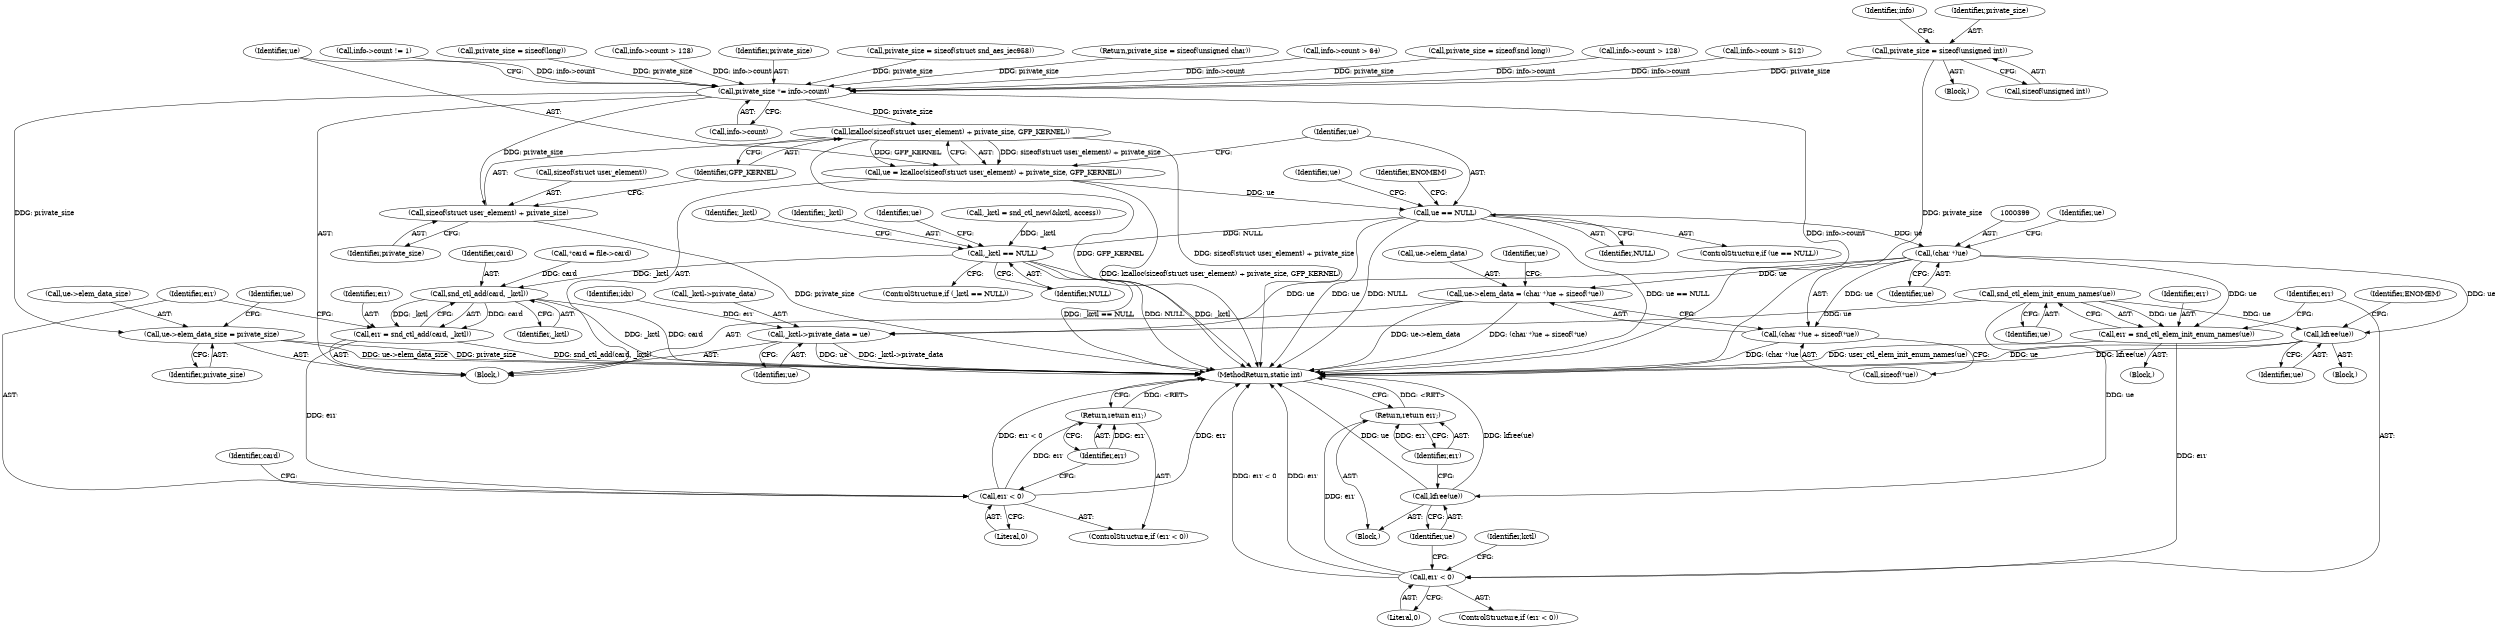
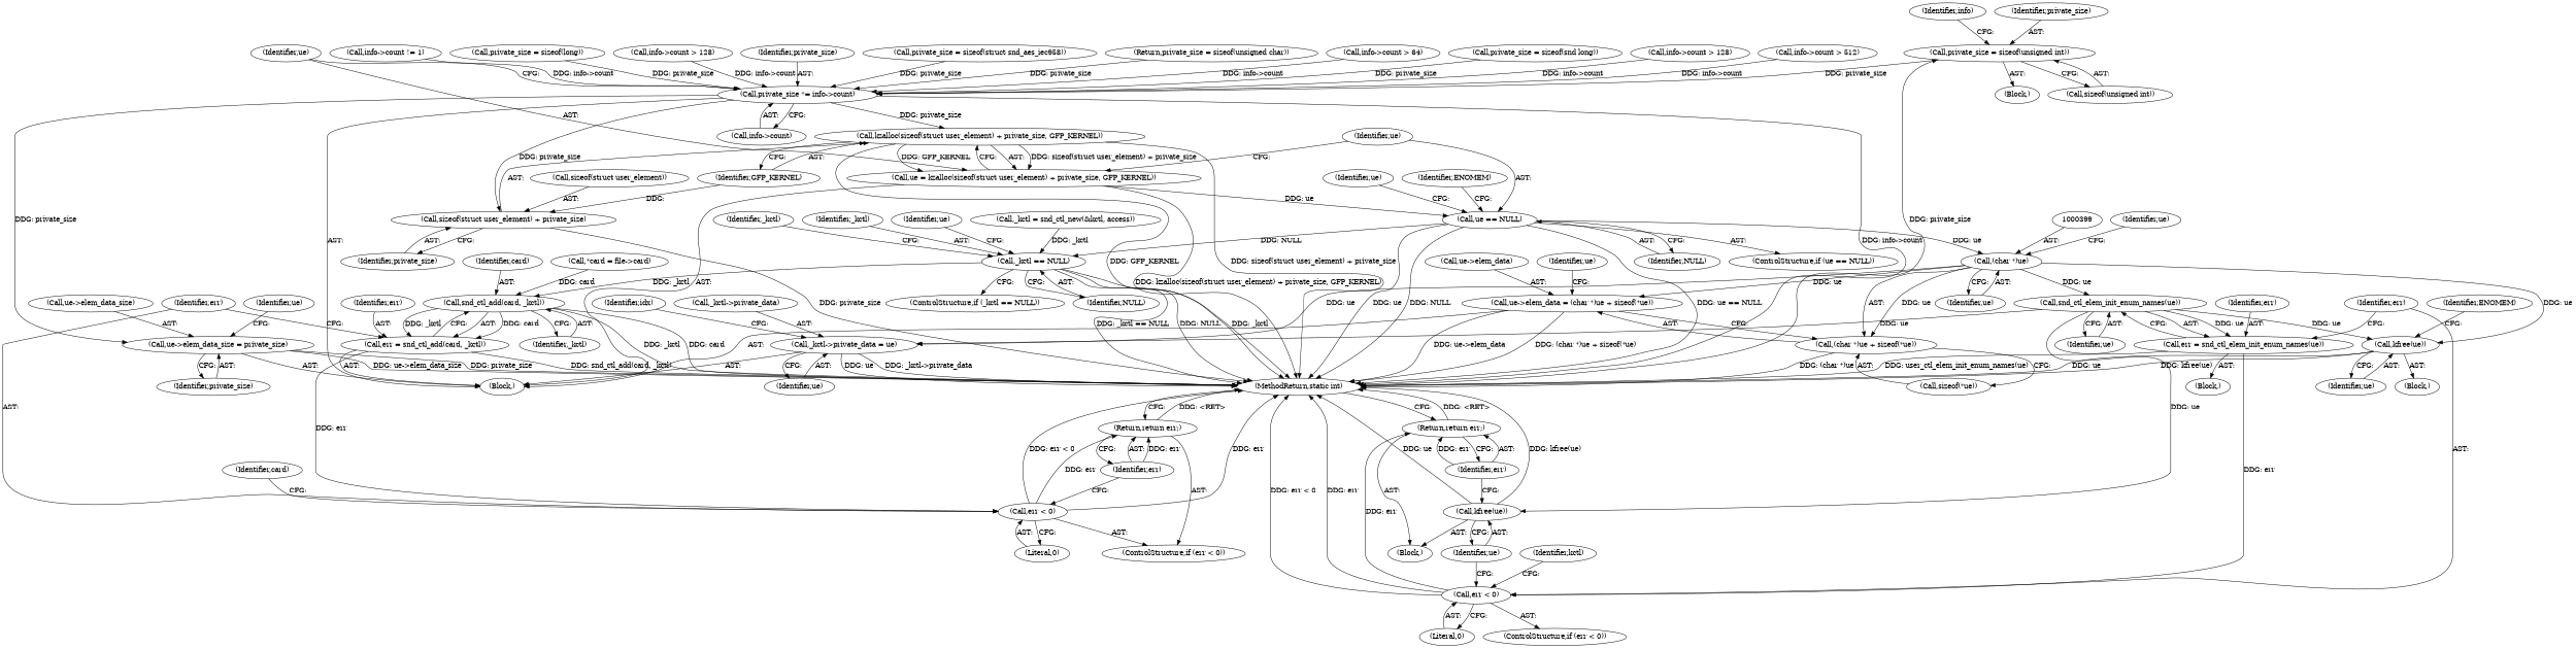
  digraph {
    n1 [label="(Call,private_size = sizeof(unsigned int))"]
    n2 [label="(Call,private_size *= info->count)"]
    n3 [label="(Block,)"]
    n4 [label="(Call,sizeof(unsigned int))"]
    n5 [label="(MethodReturn,static int)"]
    n6 [label="(Call,kzalloc(sizeof(struct user_element) + private_size, GFP_KERNEL))"]
    n7 [label="(Call,sizeof(struct user_element) + private_size)"]
    n8 [label="(Call,ue->elem_data_size = private_size)"]
    n9 [label="(Block,)"]
    n10 [label="(Call,info->count)"]
    n11 [label="(Return,return err;)"]
    n12 [label="(Return,return err;)"]
    n13 [label="(Call,ue = kzalloc(sizeof(struct user_element) + private_size, GFP_KERNEL))"]
    n14 [label="(Identifier,GFP_KERNEL)"]
    n15 [label="(Identifier,private_size)"]
    n16 [label="(Identifier,private_size)"]
    n17 [label="(Call,ue == NULL)"]
    n18 [label="(Call,(char *)ue)"]
    n19 [label="(Call,_kctl == NULL)"]
    n20 [label="(ControlStructure,if (ue == NULL))"]
    n21 [label="(Identifier,NULL)"]
    n22 [label="(Call,ue->elem_data = (char *)ue + sizeof(*ue))"]
    n23 [label="(Call,(char *)ue + sizeof(*ue))"]
    n24 [label="(Call,snd_ctl_elem_init_enum_names(ue))"]
    n25 [label="(Call,kfree(ue))"]
    n26 [label="(Call,_kctl->private_data = ue)"]
    n27 [label="(Identifier,ue)"]
    n28 [label="(Call,snd_ctl_add(card, _kctl))"]
    n29 [label="(ControlStructure,if (_kctl == NULL))"]
    n30 [label="(Identifier,NULL)"]
    n31 [label="(Call,sizeof(*ue))"]
    n32 [label="(Call,err = snd_ctl_elem_init_enum_names(ue))"]
    n33 [label="(Call,kfree(ue))"]
    n34 [label="(Identifier,ue)"]
    n35 [label="(Block,)"]
    n36 [label="(Identifier,ue)"]
    n37 [label="(Identifier,ue)"]
    n38 [label="(Call,err < 0)"]
    n39 [label="(Block,)"]
    n40 [label="(Block,)"]
    n41 [label="(Identifier,ue)"]
    n42 [label="(Literal,0)"]
    n43 [label="(ControlStructure,if (err < 0))"]
    n44 [label="(Identifier,err)"]
    n45 [label="(Call,err = snd_ctl_add(card, _kctl))"]
    n46 [label="(Identifier,_kctl)"]
    n47 [label="(Call,err < 0)"]
    n48 [label="(Literal,0)"]
    n49 [label="(ControlStructure,if (err < 0))"]
    n50 [label="(Identifier,err)"]
    n51 [label="(Call,info->count > 128)"]
    n52 [label="(Identifier,card)"]
    n53 [label="(Identifier,ue)"]
    n54 [label="(Identifier,private_size)"]
    n55 [label="(Identifier,err)"]
    n56 [label="(Identifier,ENOMEM)"]
    n57 [label="(Identifier,card)"]
    n58 [label="(Call,sizeof(struct user_element))"]
    n59 [label="(Identifier,ue)"]
    n60 [label="(Identifier,err)"]
    n61 [label="(Call,private_size = sizeof(struct snd_aes_iec958))"]
    n62 [label="(Return,private_size = sizeof(unsigned char))"]
    n63 [label="(Call,info->count > 64)"]
    n64 [label="(Call,ue->elem_data)"]
    n65 [label="(Identifier,ue)"]
    n66 [label="(Identifier,ue)"]
    n67 [label="(Call,private_size = sizeof(snd long))"]
    n68 [label="(Call,ue->elem_data_size)"]
    n69 [label="(Identifier,ue)"]
    n70 [label="(Call,*card = file->card)"]
    n71 [label="(Identifier,kctl)"]
    n72 [label="(Identifier,err)"]
    n73 [label="(Call,info->count > 512)"]
    n74 [label="(Identifier,idx)"]
    n75 [label="(Identifier,info)"]
    n76 [label="(Identifier,_kctl)"]
    n77 [label="(Identifier,ue)"]
    n78 [label="(Call,info->count != 1)"]
    n79 [label="(Call,_kctl = snd_ctl_new(&kctl, access))"]
    n80 [label="(Identifier,err)"]
    n81 [label="(Call,_kctl->private_data)"]
    n82 [label="(Identifier,ue)"]
    n83 [label="(Identifier,_kctl)"]
    n84 [label="(Identifier,ENOMEM)"]
    n85 [label="(Call,private_size = sizeof(long))"]
    n86 [label="(Call,info->count > 128)"]
    n87 [label="(Identifier,private_size)"]
    1000399
    n1 -> n2 [label="DDG: private_size"]
    n1 -> n3 [label="AST: "]
    n1 -> n4 [label="CFG: "]
-   n1 -> n5 [label="DDG: private_size"]
+   n5 -> n1 [label="DDG: private_size"]
    n2 -> n5 [label="DDG: info->count"]
    n2 -> n6 [label="DDG: private_size"]
    n2 -> n7 [label="DDG: private_size"]
    n2 -> n8 [label="DDG: private_size"]
    n2 -> n9 [label="AST: "]
    n2 -> n10 [label="CFG: "]
    n4 -> n1 [label="AST: "]
    n5 -> n11 [label="CFG: "]
    n5 -> n12 [label="CFG: "]
    n6 -> n5 [label="DDG: GFP_KERNEL"]
    n6 -> n5 [label="DDG: sizeof(struct user_element) + private_size"]
    n6 -> n13 [label="AST: "]
    n6 -> n13 [label="DDG: sizeof(struct user_element) + private_size"]
    n6 -> n13 [label="DDG: GFP_KERNEL"]
    n6 -> n14 [label="CFG: "]
    n7 -> n5 [label="DDG: private_size"]
    n7 -> n6 [label="AST: "]
    n7 -> n15 [label="CFG: "]
    n8 -> n5 [label="DDG: ue->elem_data_size"]
    n8 -> n5 [label="DDG: private_size"]
    n8 -> n9 [label="AST: "]
    n8 -> n16 [label="CFG: "]
    n10 -> n2 [label="AST: "]
    n11 -> n5 [label="DDG: <RET>"]
    n11 -> n40 [label="AST: "]
    n11 -> n44 [label="CFG: "]
    n12 -> n5 [label="DDG: <RET>"]
    n12 -> n49 [label="AST: "]
    n12 -> n50 [label="CFG: "]
    n13 -> n5 [label="DDG: kzalloc(sizeof(struct user_element) + private_size, GFP_KERNEL)"]
    n13 -> n6 [label="CFG: "]
    n13 -> n9 [label="AST: "]
    n13 -> n17 [label="DDG: ue"]
    n14 -> n6 [label="AST: "]
-   n14 -> n7 [label="CFG: "]
+   n14 -> n7 [label="DDG: "]
    n15 -> n7 [label="AST: "]
    n16 -> n8 [label="AST: "]
    n17 -> n5 [label="DDG: ue == NULL"]
    n17 -> n5 [label="DDG: ue"]
    n17 -> n5 [label="DDG: NULL"]
    n17 -> n18 [label="DDG: ue"]
    n17 -> n19 [label="DDG: NULL"]
    n17 -> n20 [label="AST: "]
    n17 -> n21 [label="CFG: "]
    n18 -> n22 [label="DDG: ue"]
    n18 -> n23 [label="AST: "]
    n18 -> n23 [label="DDG: ue"]
-   n18 -> n32 [label="DDG: ue"]
+   n18 -> n24 [label="DDG: ue"]
    n18 -> n25 [label="DDG: ue"]
    n18 -> n26 [label="DDG: ue"]
    n18 -> n27 [label="CFG: "]
    n19 -> n5 [label="DDG: _kctl == NULL"]
    n19 -> n5 [label="DDG: NULL"]
    n19 -> n5 [label="DDG: _kctl"]
    n19 -> n28 [label="DDG: _kctl"]
    n19 -> n29 [label="CFG: "]
    n19 -> n30 [label="CFG: "]
    n21 -> n17 [label="AST: "]
    n22 -> n5 [label="DDG: (char *)ue + sizeof(*ue)"]
    n22 -> n5 [label="DDG: ue->elem_data"]
    n22 -> n9 [label="AST: "]
    n22 -> n23 [label="CFG: "]
    n23 -> n5 [label="DDG: (char *)ue"]
    n23 -> n22 [label="AST: "]
    n23 -> n31 [label="CFG: "]
    n24 -> n25 [label="DDG: ue"]
    n24 -> n26 [label="DDG: ue"]
    n24 -> n32 [label="AST: "]
    n24 -> n32 [label="DDG: ue"]
    n24 -> n33 [label="DDG: ue"]
    n24 -> n34 [label="CFG: "]
    n25 -> n5 [label="DDG: ue"]
    n25 -> n5 [label="DDG: kfree(ue)"]
    n25 -> n35 [label="AST: "]
    n25 -> n36 [label="CFG: "]
    n26 -> n5 [label="DDG: ue"]
    n26 -> n5 [label="DDG: _kctl->private_data"]
    n26 -> n9 [label="AST: "]
    n26 -> n37 [label="CFG: "]
    n27 -> n18 [label="AST: "]
    n28 -> n5 [label="DDG: _kctl"]
    n28 -> n5 [label="DDG: card"]
    n28 -> n45 [label="AST: "]
    n28 -> n45 [label="DDG: card"]
    n28 -> n45 [label="DDG: _kctl"]
    n28 -> n46 [label="CFG: "]
    n30 -> n19 [label="AST: "]
    n31 -> n23 [label="AST: "]
    n32 -> n5 [label="DDG: user_ctl_elem_init_enum_names(ue)"]
    n32 -> n24 [label="CFG: "]
    n32 -> n38 [label="DDG: err"]
    n32 -> n39 [label="AST: "]
    n33 -> n5 [label="DDG: kfree(ue)"]
    n33 -> n5 [label="DDG: ue"]
    n33 -> n40 [label="AST: "]
    n33 -> n41 [label="CFG: "]
    n34 -> n24 [label="AST: "]
    n36 -> n25 [label="AST: "]
    n37 -> n26 [label="AST: "]
    n38 -> n5 [label="DDG: err < 0"]
    n38 -> n5 [label="DDG: err"]
    n38 -> n11 [label="DDG: err"]
    n38 -> n42 [label="CFG: "]
    n38 -> n43 [label="AST: "]
    n41 -> n33 [label="AST: "]
    n41 -> n38 [label="CFG: "]
    n42 -> n38 [label="AST: "]
    n44 -> n11 [label="AST: "]
    n44 -> n11 [label="DDG: err"]
    n44 -> n33 [label="CFG: "]
    n45 -> n5 [label="DDG: snd_ctl_add(card, _kctl)"]
    n45 -> n9 [label="AST: "]
    n45 -> n28 [label="CFG: "]
    n45 -> n47 [label="DDG: err"]
    n46 -> n28 [label="AST: "]
    n47 -> n5 [label="DDG: err"]
    n47 -> n5 [label="DDG: err < 0"]
    n47 -> n12 [label="DDG: err"]
    n47 -> n48 [label="CFG: "]
    n47 -> n49 [label="AST: "]
    n48 -> n47 [label="AST: "]
    n50 -> n12 [label="AST: "]
    n50 -> n12 [label="DDG: err"]
    n50 -> n47 [label="CFG: "]
    n51 -> n2 [label="DDG: info->count"]
    n52 -> n28 [label="AST: "]
    n53 -> n17 [label="CFG: "]
    n54 -> n2 [label="AST: "]
    n55 -> n32 [label="CFG: "]
    n55 -> n38 [label="AST: "]
    n56 -> n17 [label="CFG: "]
    n57 -> n47 [label="CFG: "]
    n58 -> n7 [label="AST: "]
    n59 -> n13 [label="CFG: "]
    n59 -> n17 [label="AST: "]
    n60 -> n45 [label="AST: "]
    n61 -> n2 [label="DDG: private_size"]
    n62 -> n2 [label="DDG: private_size"]
    n63 -> n2 [label="DDG: info->count"]
    n64 -> n22 [label="AST: "]
    n65 -> n22 [label="CFG: "]
    n66 -> n18 [label="CFG: "]
    n67 -> n2 [label="DDG: private_size"]
    n68 -> n8 [label="AST: "]
    n69 -> n2 [label="CFG: "]
    n69 -> n13 [label="AST: "]
    n70 -> n28 [label="DDG: card"]
    n71 -> n38 [label="CFG: "]
    n72 -> n45 [label="CFG: "]
    n72 -> n47 [label="AST: "]
    n73 -> n2 [label="DDG: info->count"]
-   n74 -> n26 [label="DDG: err"]
+   n74 -> n26 [label="CFG: "]
    n75 -> n1 [label="CFG: "]
    n76 -> n19 [label="AST: "]
    n77 -> n19 [label="CFG: "]
    n78 -> n2 [label="DDG: info->count"]
    n79 -> n19 [label="DDG: _kctl"]
    n80 -> n32 [label="AST: "]
    n81 -> n26 [label="AST: "]
    n82 -> n8 [label="CFG: "]
    n83 -> n19 [label="CFG: "]
    n84 -> n25 [label="CFG: "]
    n85 -> n2 [label="DDG: private_size"]
    n86 -> n2 [label="DDG: info->count"]
    n87 -> n1 [label="AST: "]
    1000399 -> n18 [label="AST: "]
  }
